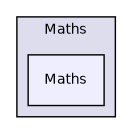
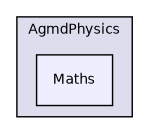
  digraph {
    compound=true
    n1 [fillcolor="#eeeeff" fontname=Helvetica fontsize=10 label=Maths pencolor=black shape=box style=filled]
    subgraph cluster_1 {
      bgcolor="#ddddee"
      fontname=Helvetica
      fontsize=10
-     label=Maths
+     label=AgmdPhysics
      pencolor=black
      n1
    }
  }
